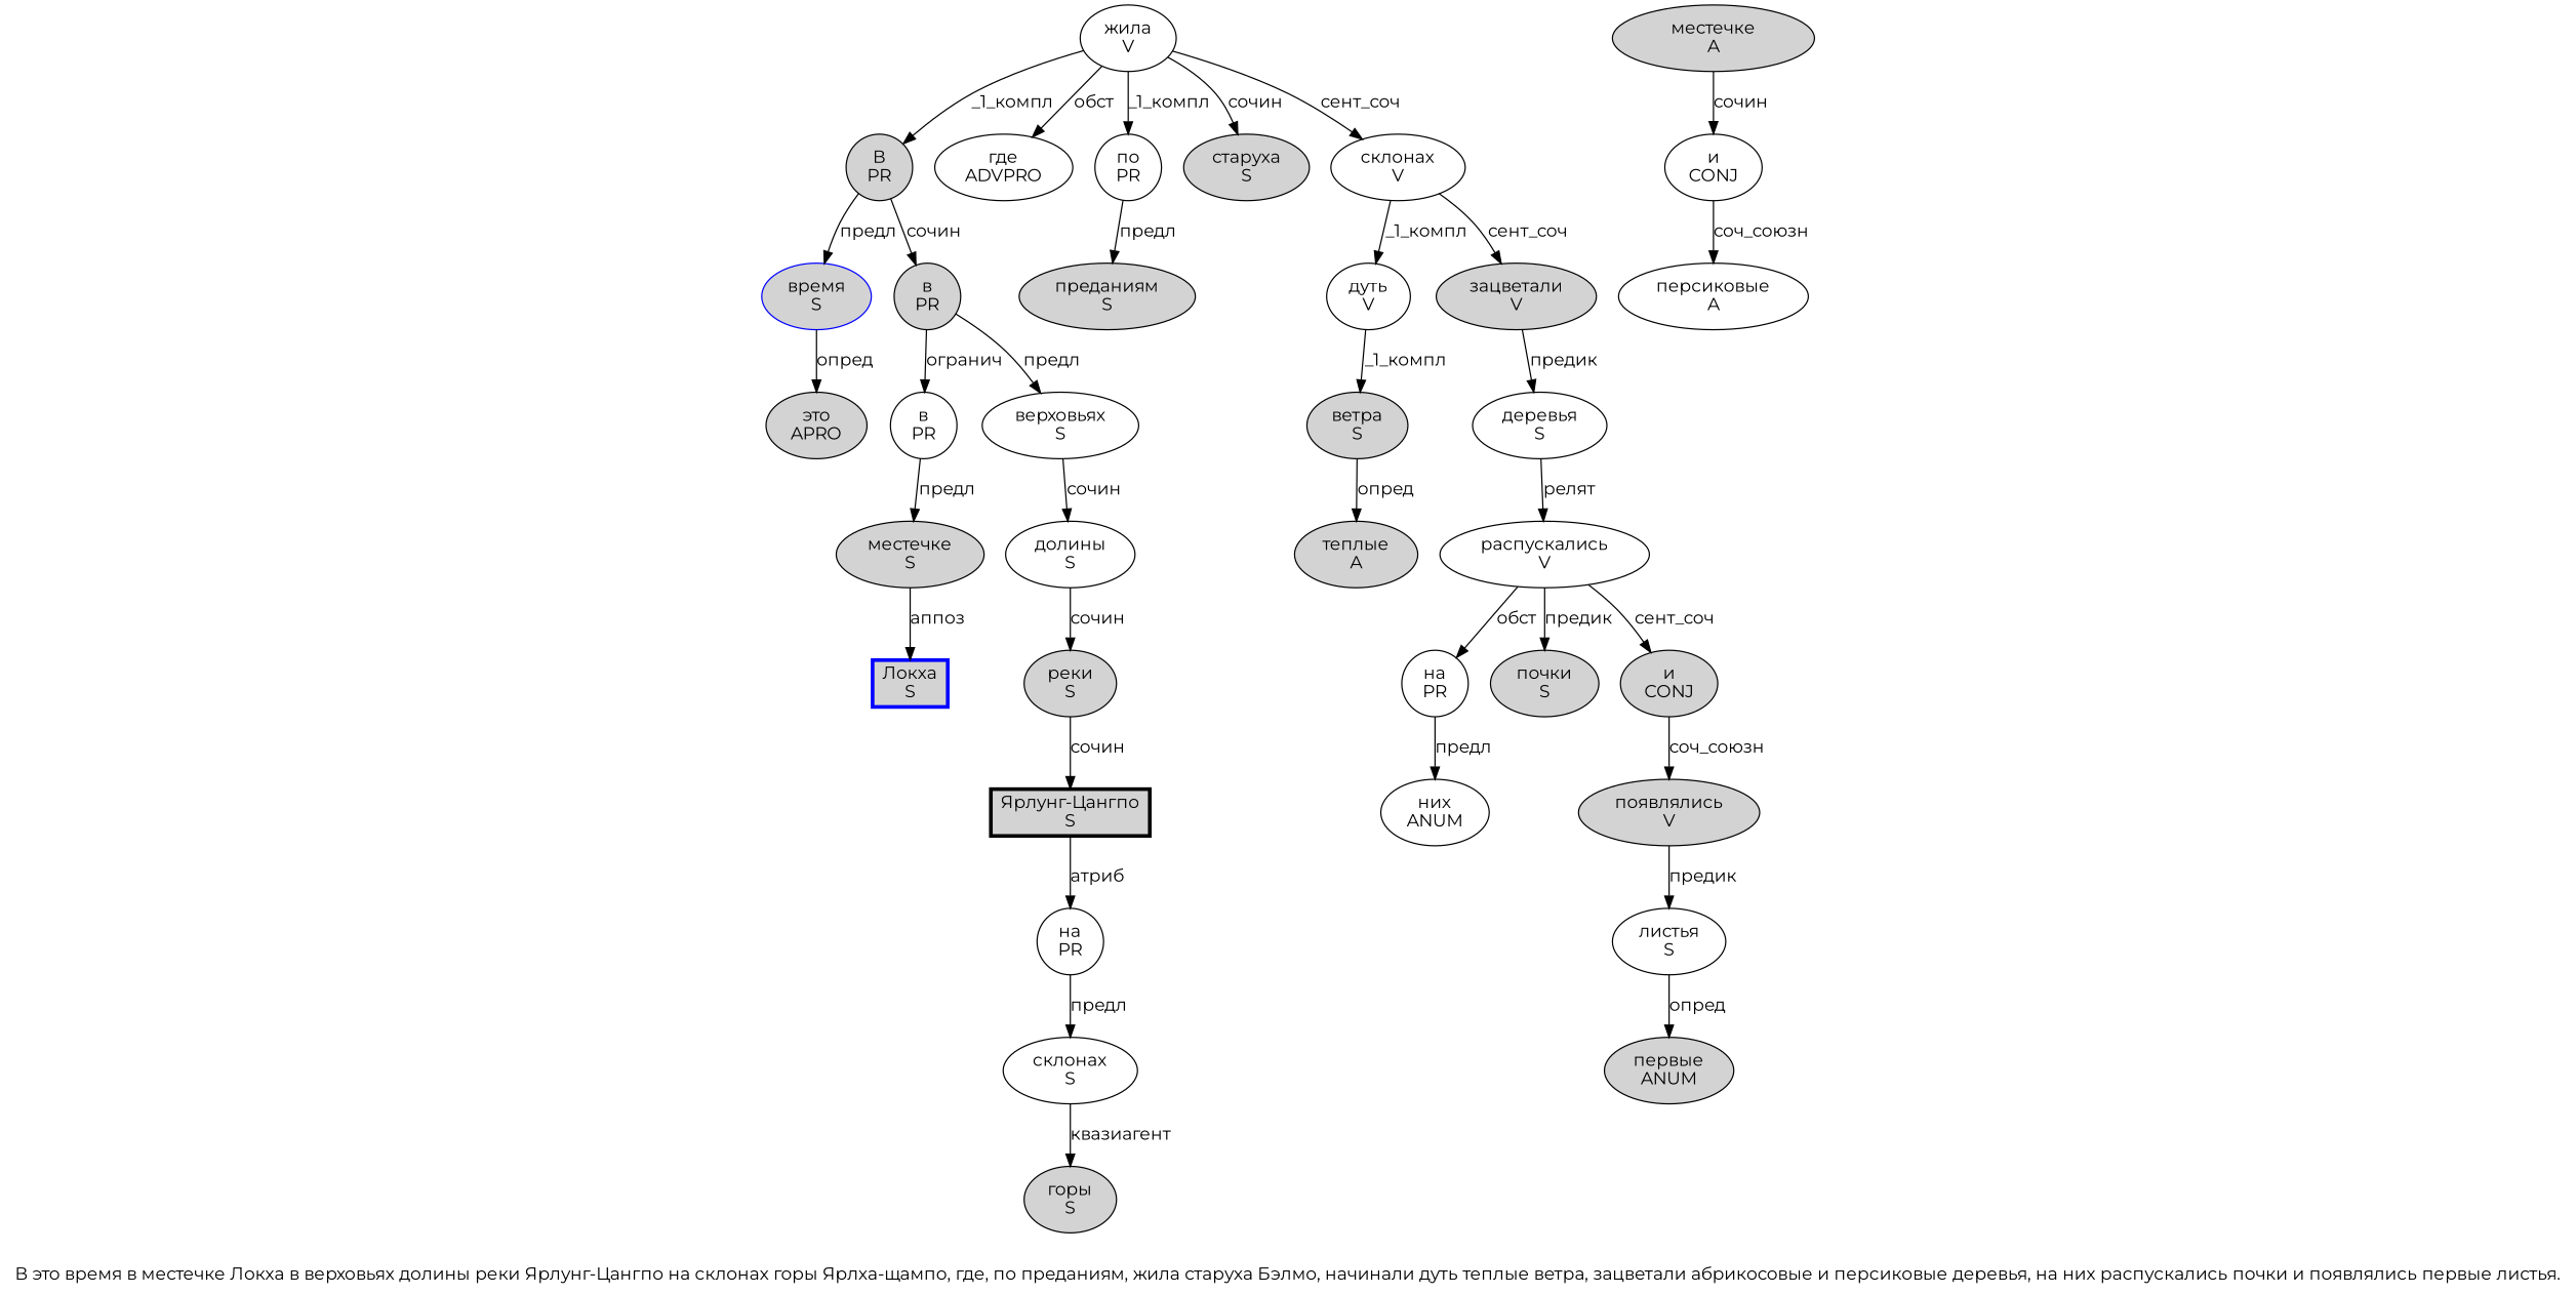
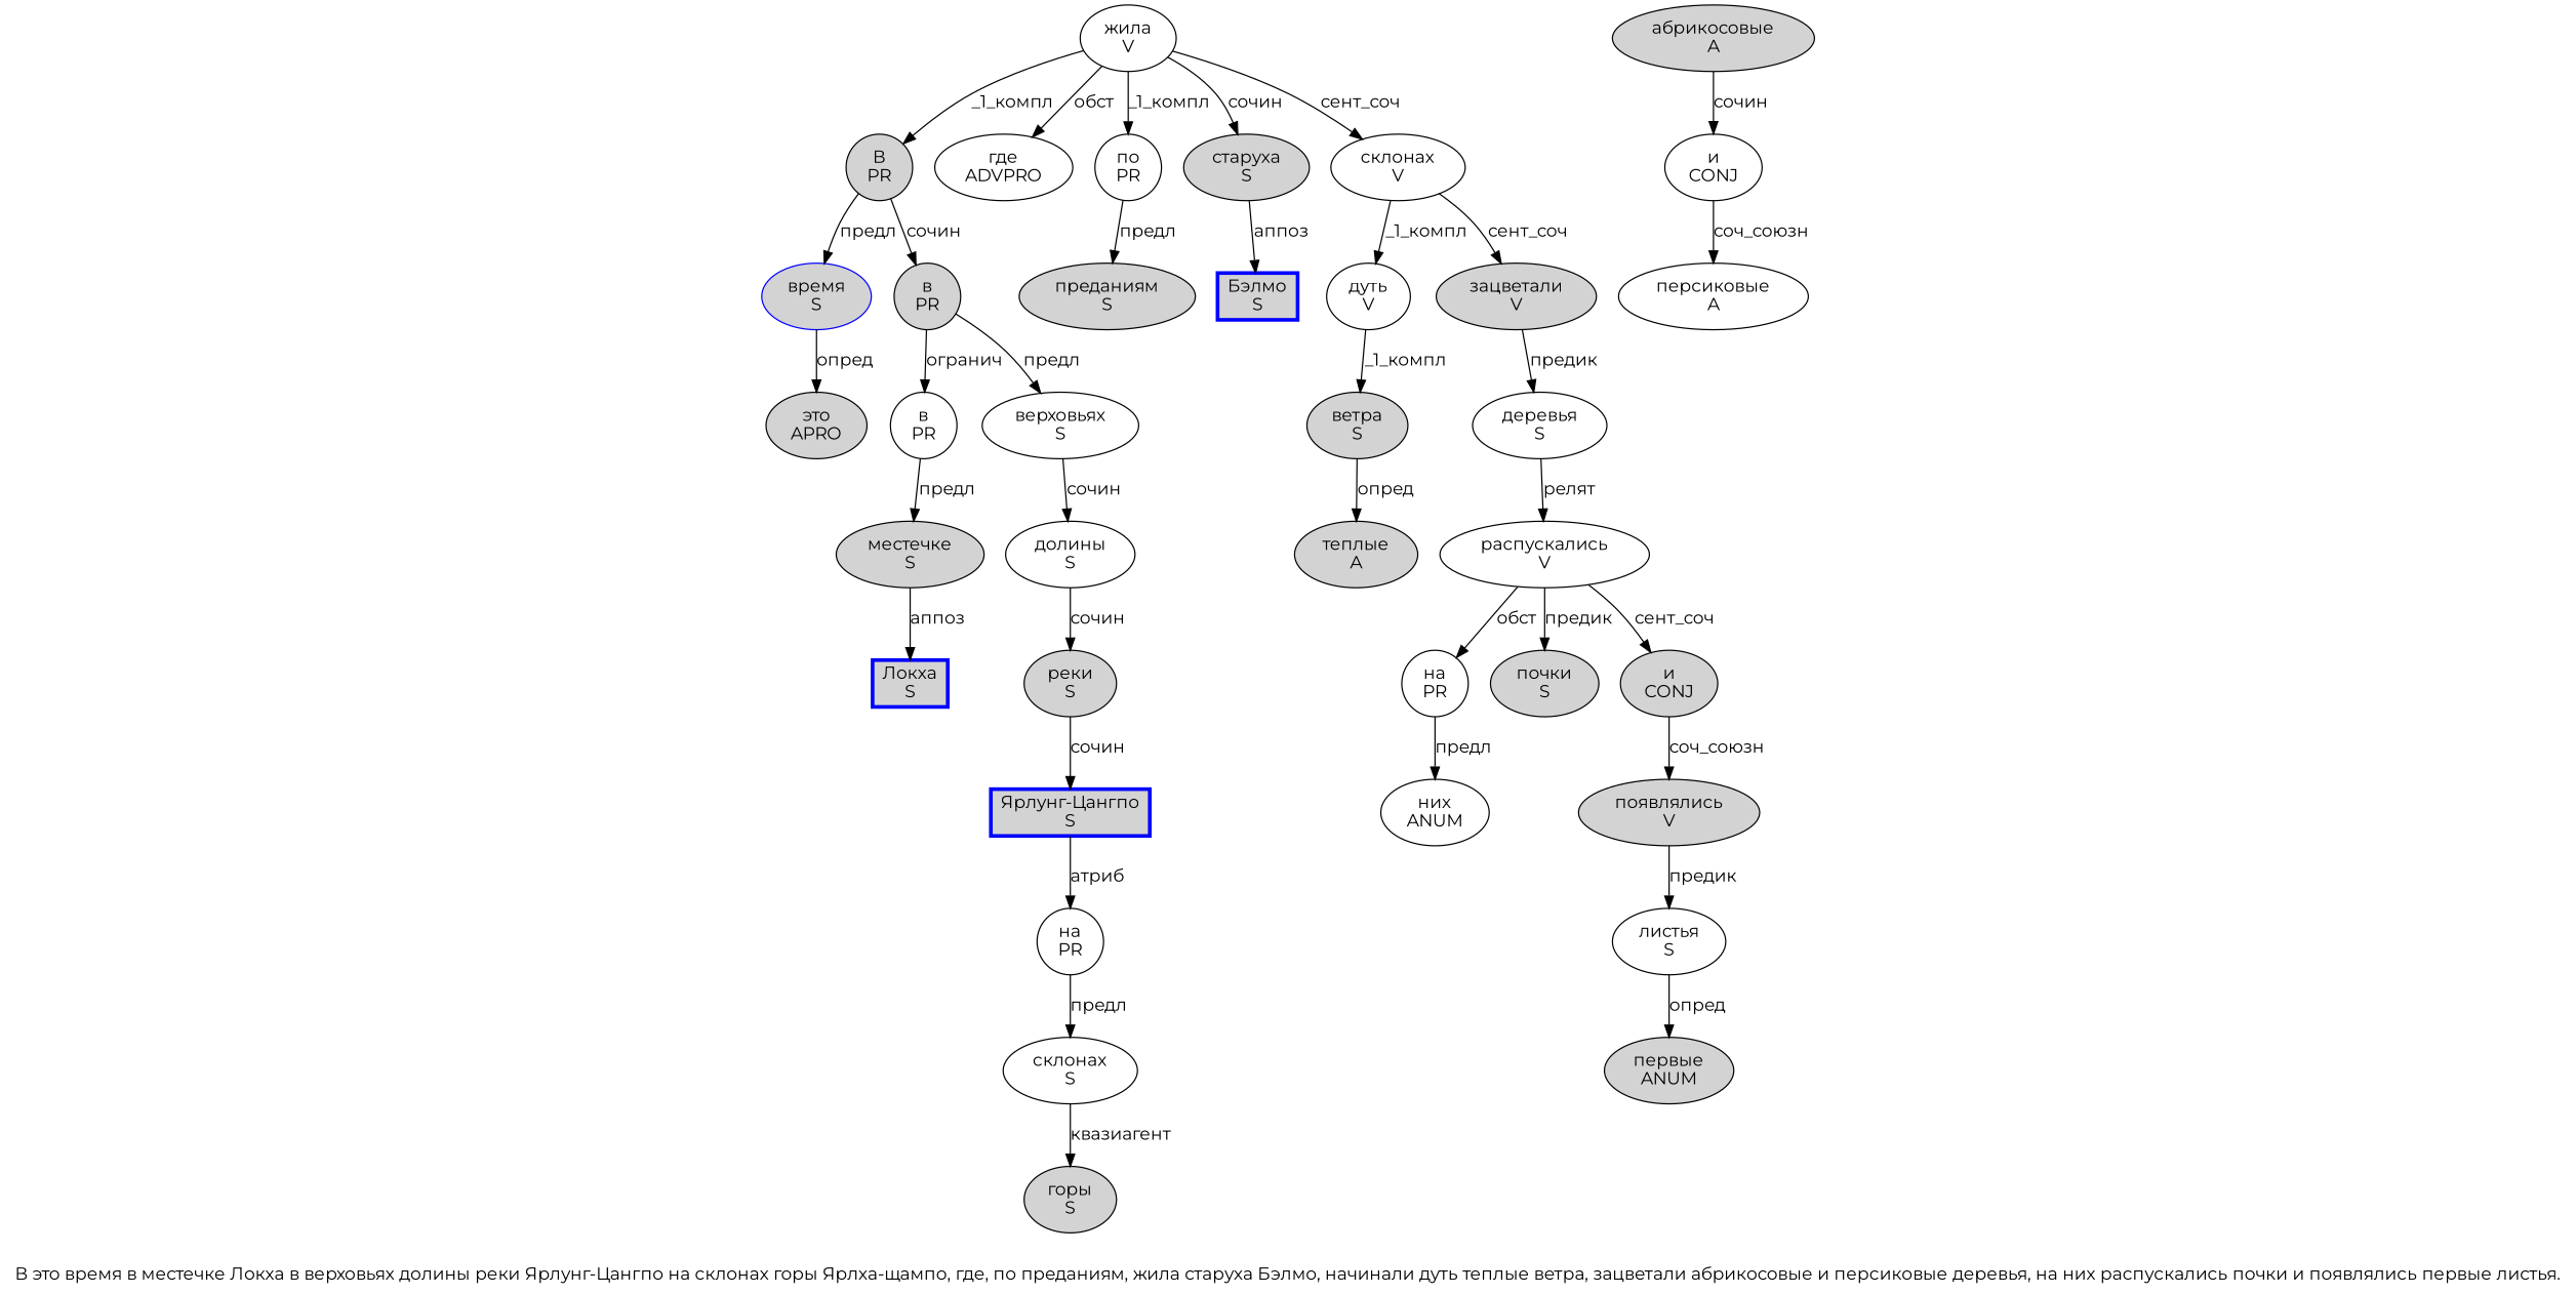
  digraph {
    fontname=Montserrat
    label="В это время в местечке Локха в верховьях долины реки Ярлунг-Цангпо на склонах горы Ярлха-щампо, где, по преданиям, жила старуха Бэлмо, начинали дуть теплые ветра, зацветали абрикосовые и персиковые деревья, на них распускались почки и появлялись первые листья."
    node [fillcolor=lightgrey fontname=Montserrat penwidth=1 shape=ellipse style=filled]
    edge [fontname=Montserrat]
    n1 [label="В\nPR"]
    n2 [color=blue label="время\nS"]
    n3 [label="в\nPR"]
    n4 [label="это\nAPRO"]
    n5 [fillcolor=white label="в\nPR"]
    n6 [fillcolor=white label="верховьях\nS"]
    n7 [label="местечке\nS"]
    n8 [color=blue label="Локха\nS" penwidth=3 shape=box]
    n9 [fillcolor=white label="долины\nS"]
    n10 [label="реки\nS"]
-   n11 [color=black label="Ярлунг-Цангпо\nS" penwidth=3 shape=box]
+   n11 [color=blue label="Ярлунг-Цангпо\nS" penwidth=3 shape=box]
    n12 [fillcolor=white label="на\nPR"]
    n13 [fillcolor=white label="склонах\nS"]
    n14 [label="горы\nS"]
    n15 [fillcolor=white label="где\nADVPRO"]
    n16 [fillcolor=white label="по\nPR"]
    n17 [label="преданиям\nS"]
    n18 [fillcolor=white label="жила\nV"]
    n19 [label="старуха\nS"]
    n20 [fillcolor=white label="склонах\nV"]
+   n21 [color=blue label="Бэлмо\nS" penwidth=3 shape=box]
    n22 [fillcolor=white label="дуть\nV"]
    n23 [label="зацветали\nV"]
    n24 [label="ветра\nS"]
    n25 [fillcolor=white label="деревья\nS"]
    n26 [label="теплые\nA"]
    n27 [fillcolor=white label="распускались\nV"]
-   n28 [label="местечке\nA"]
+   n28 [label="абрикосовые\nA"]
    n29 [fillcolor=white label="и\nCONJ"]
    n30 [fillcolor=white label="персиковые\nA"]
    n31 [fillcolor=white label="на\nPR"]
    n32 [label="почки\nS"]
    n33 [label="и\nCONJ"]
    n34 [fillcolor=white label="них\nANUM"]
    n35 [label="появлялись\nV"]
    n36 [fillcolor=white label="листья\nS"]
    n37 [label="первые\nANUM"]
    n1 -> n2 [label="предл"]
    n1 -> n3 [label="сочин"]
    n2 -> n4 [label="опред"]
    n3 -> n5 [label="огранич"]
    n3 -> n6 [label="предл"]
    n5 -> n7 [label="предл"]
    n6 -> n9 [label="сочин"]
    n7 -> n8 [label="аппоз"]
    n9 -> n10 [label="сочин"]
    n10 -> n11 [label="сочин"]
    n11 -> n12 [label="атриб"]
    n12 -> n13 [label="предл"]
    n13 -> n14 [label="квазиагент"]
    n16 -> n17 [label="предл"]
    n18 -> n1 [label="_1_компл"]
    n18 -> n15 [label="обст"]
    n18 -> n16 [label="_1_компл"]
    n18 -> n19 [label="сочин"]
    n18 -> n20 [label="сент_соч"]
+   n19 -> n21 [label="аппоз"]
    n20 -> n22 [label="_1_компл"]
    n20 -> n23 [label="сент_соч"]
    n22 -> n24 [label="_1_компл"]
    n23 -> n25 [label="предик"]
    n24 -> n26 [label="опред"]
    n25 -> n27 [label="релят"]
    n27 -> n31 [label="обст"]
    n27 -> n32 [label="предик"]
    n27 -> n33 [label="сент_соч"]
    n28 -> n29 [label="сочин"]
    n29 -> n30 [label="соч_союзн"]
    n31 -> n34 [label="предл"]
    n33 -> n35 [label="соч_союзн"]
    n35 -> n36 [label="предик"]
    n36 -> n37 [label="опред"]
  }
